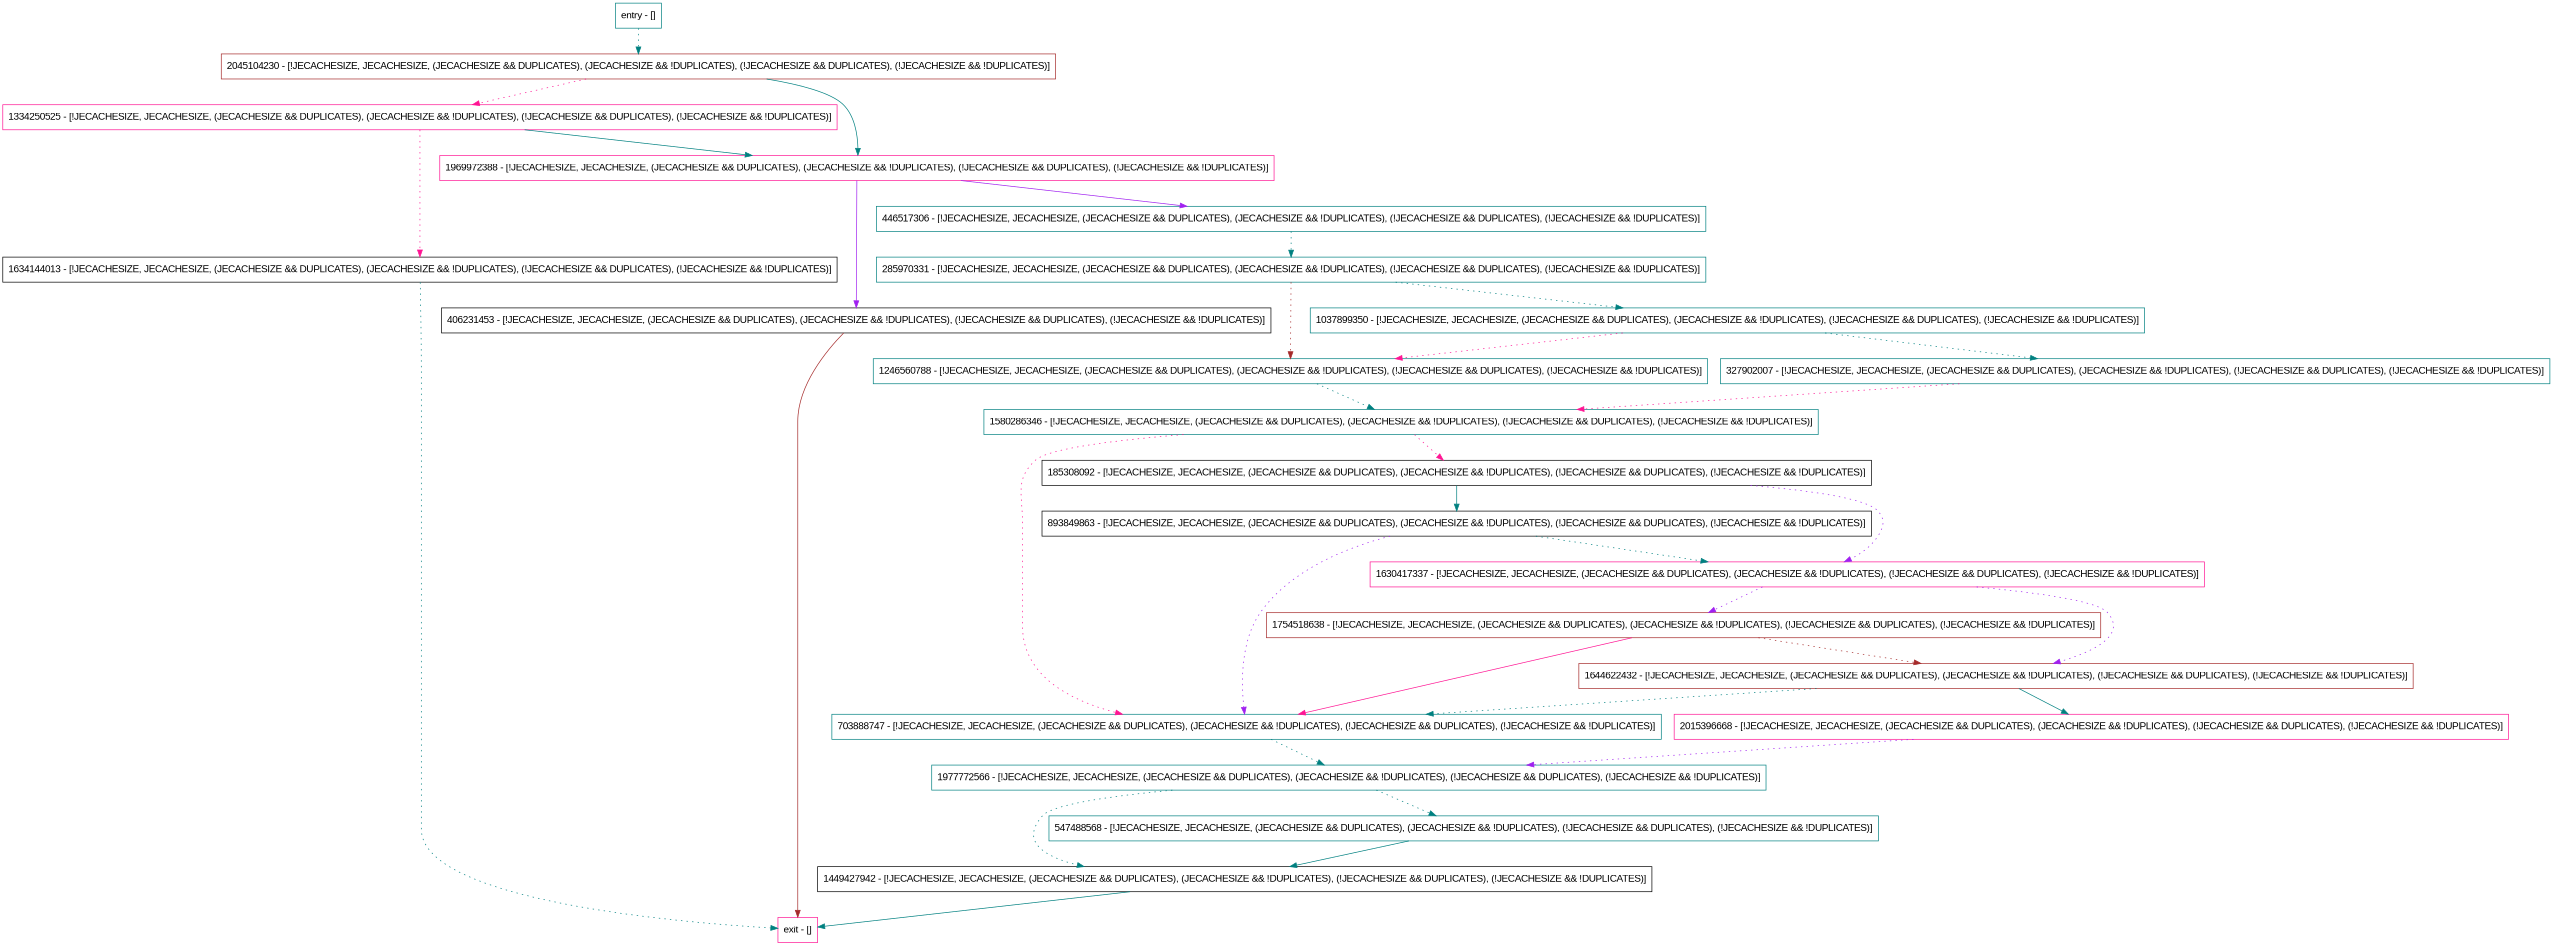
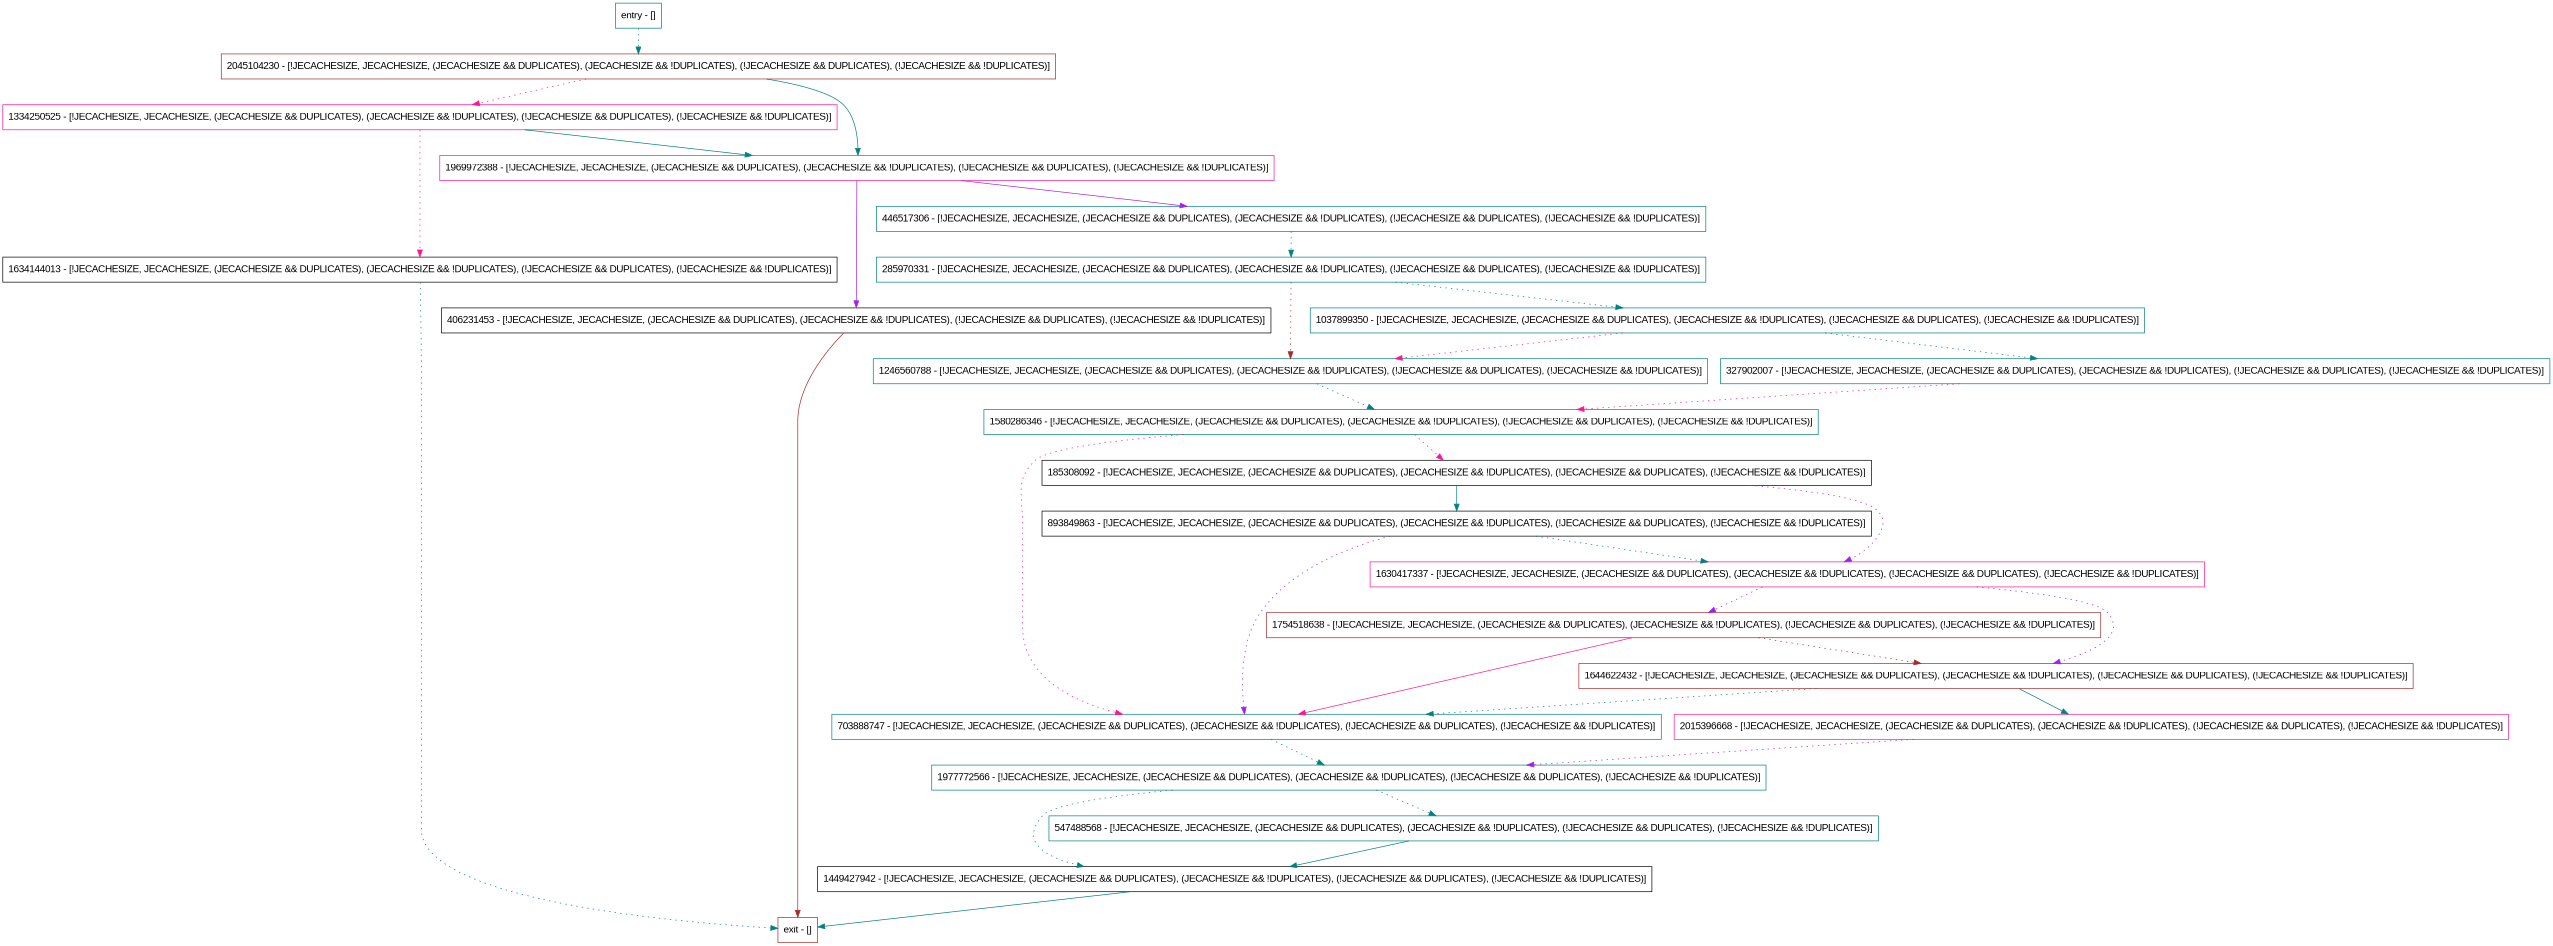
  digraph {
    fontname="Liberation Sans"
    node [shape=record color=teal fontname="Liberation Sans"]
    edge [color=teal style=dotted fontname="Liberation Sans"]
    n1 [label="446517306 - [!JECACHESIZE, JECACHESIZE, (JECACHESIZE && DUPLICATES), (JECACHESIZE && !DUPLICATES), (!JECACHESIZE && DUPLICATES), (!JECACHESIZE && !DUPLICATES)]"]
    n2 [label="285970331 - [!JECACHESIZE, JECACHESIZE, (JECACHESIZE && DUPLICATES), (JECACHESIZE && !DUPLICATES), (!JECACHESIZE && DUPLICATES), (!JECACHESIZE && !DUPLICATES)]"]
    n3 [label="1246560788 - [!JECACHESIZE, JECACHESIZE, (JECACHESIZE && DUPLICATES), (JECACHESIZE && !DUPLICATES), (!JECACHESIZE && DUPLICATES), (!JECACHESIZE && !DUPLICATES)]"]
    n4 [label="1037899350 - [!JECACHESIZE, JECACHESIZE, (JECACHESIZE && DUPLICATES), (JECACHESIZE && !DUPLICATES), (!JECACHESIZE && DUPLICATES), (!JECACHESIZE && !DUPLICATES)]"]
    n5 [label="1580286346 - [!JECACHESIZE, JECACHESIZE, (JECACHESIZE && DUPLICATES), (JECACHESIZE && !DUPLICATES), (!JECACHESIZE && DUPLICATES), (!JECACHESIZE && !DUPLICATES)]"]
    n6 [label="703888747 - [!JECACHESIZE, JECACHESIZE, (JECACHESIZE && DUPLICATES), (JECACHESIZE && !DUPLICATES), (!JECACHESIZE && DUPLICATES), (!JECACHESIZE && !DUPLICATES)]"]
    n7 [label="185308092 - [!JECACHESIZE, JECACHESIZE, (JECACHESIZE && DUPLICATES), (JECACHESIZE && !DUPLICATES), (!JECACHESIZE && DUPLICATES), (!JECACHESIZE && !DUPLICATES)]" color=black]
    n8 [label="1754518638 - [!JECACHESIZE, JECACHESIZE, (JECACHESIZE && DUPLICATES), (JECACHESIZE && !DUPLICATES), (!JECACHESIZE && DUPLICATES), (!JECACHESIZE && !DUPLICATES)]" color=brown]
    n9 [label="1644622432 - [!JECACHESIZE, JECACHESIZE, (JECACHESIZE && DUPLICATES), (JECACHESIZE && !DUPLICATES), (!JECACHESIZE && DUPLICATES), (!JECACHESIZE && !DUPLICATES)]" color=brown]
    n10 [label="327902007 - [!JECACHESIZE, JECACHESIZE, (JECACHESIZE && DUPLICATES), (JECACHESIZE && !DUPLICATES), (!JECACHESIZE && DUPLICATES), (!JECACHESIZE && !DUPLICATES)]"]
    n11 [label="1334250525 - [!JECACHESIZE, JECACHESIZE, (JECACHESIZE && DUPLICATES), (JECACHESIZE && !DUPLICATES), (!JECACHESIZE && DUPLICATES), (!JECACHESIZE && !DUPLICATES)]" color=deeppink]
    n12 [label="1634144013 - [!JECACHESIZE, JECACHESIZE, (JECACHESIZE && DUPLICATES), (JECACHESIZE && !DUPLICATES), (!JECACHESIZE && DUPLICATES), (!JECACHESIZE && !DUPLICATES)]" color=black]
    n13 [label="1969972388 - [!JECACHESIZE, JECACHESIZE, (JECACHESIZE && DUPLICATES), (JECACHESIZE && !DUPLICATES), (!JECACHESIZE && DUPLICATES), (!JECACHESIZE && !DUPLICATES)]" color=deeppink]
    n14 [label="1449427942 - [!JECACHESIZE, JECACHESIZE, (JECACHESIZE && DUPLICATES), (JECACHESIZE && !DUPLICATES), (!JECACHESIZE && DUPLICATES), (!JECACHESIZE && !DUPLICATES)]" color=black]
-   n15 [label="exit - []" color=deeppink]
+   n15 [label="exit - []" color=brown]
    n16 [label="1977772566 - [!JECACHESIZE, JECACHESIZE, (JECACHESIZE && DUPLICATES), (JECACHESIZE && !DUPLICATES), (!JECACHESIZE && DUPLICATES), (!JECACHESIZE && !DUPLICATES)]"]
    n17 [label="547488568 - [!JECACHESIZE, JECACHESIZE, (JECACHESIZE && DUPLICATES), (JECACHESIZE && !DUPLICATES), (!JECACHESIZE && DUPLICATES), (!JECACHESIZE && !DUPLICATES)]"]
    n18 [label="entry - []"]
    n19 [label="2045104230 - [!JECACHESIZE, JECACHESIZE, (JECACHESIZE && DUPLICATES), (JECACHESIZE && !DUPLICATES), (!JECACHESIZE && DUPLICATES), (!JECACHESIZE && !DUPLICATES)]" color=brown]
    n20 [label="1630417337 - [!JECACHESIZE, JECACHESIZE, (JECACHESIZE && DUPLICATES), (JECACHESIZE && !DUPLICATES), (!JECACHESIZE && DUPLICATES), (!JECACHESIZE && !DUPLICATES)]" color=deeppink]
    n21 [label="893849863 - [!JECACHESIZE, JECACHESIZE, (JECACHESIZE && DUPLICATES), (JECACHESIZE && !DUPLICATES), (!JECACHESIZE && DUPLICATES), (!JECACHESIZE && !DUPLICATES)]" color=black]
    n22 [label="406231453 - [!JECACHESIZE, JECACHESIZE, (JECACHESIZE && DUPLICATES), (JECACHESIZE && !DUPLICATES), (!JECACHESIZE && DUPLICATES), (!JECACHESIZE && !DUPLICATES)]" color=black]
    n23 [label="2015396668 - [!JECACHESIZE, JECACHESIZE, (JECACHESIZE && DUPLICATES), (JECACHESIZE && !DUPLICATES), (!JECACHESIZE && DUPLICATES), (!JECACHESIZE && !DUPLICATES)]" color=deeppink]
    n1 -> n2
    n2 -> n3 [color=brown]
    n2 -> n4
    n3 -> n5
    n4 -> n3 [color=deeppink]
    n4 -> n10
    n5 -> n6 [color=deeppink]
    n5 -> n7 [color=deeppink]
    n6 -> n16
    n7 -> n20 [color=purple]
    n7 -> n21 [style=solid]
    n8 -> n6 [color=deeppink style=solid]
    n8 -> n9 [color=brown]
    n9 -> n6
    n9 -> n23 [style=solid]
    n10 -> n5 [color=deeppink]
    n11 -> n12 [color=deeppink]
    n11 -> n13 [style=solid]
    n12 -> n15
    n13 -> n1 [color=purple style=solid]
    n13 -> n22 [color=purple style=solid]
    n14 -> n15 [style=solid]
    n16 -> n14
    n16 -> n17
    n17 -> n14 [style=solid]
    n18 -> n19
    n19 -> n11 [color=deeppink]
    n19 -> n13 [style=solid]
    n20 -> n8 [color=purple]
    n20 -> n9 [color=purple]
    n21 -> n6 [color=purple]
    n21 -> n20
    n22 -> n15 [color=brown style=solid]
    n23 -> n16 [color=purple]
  }
